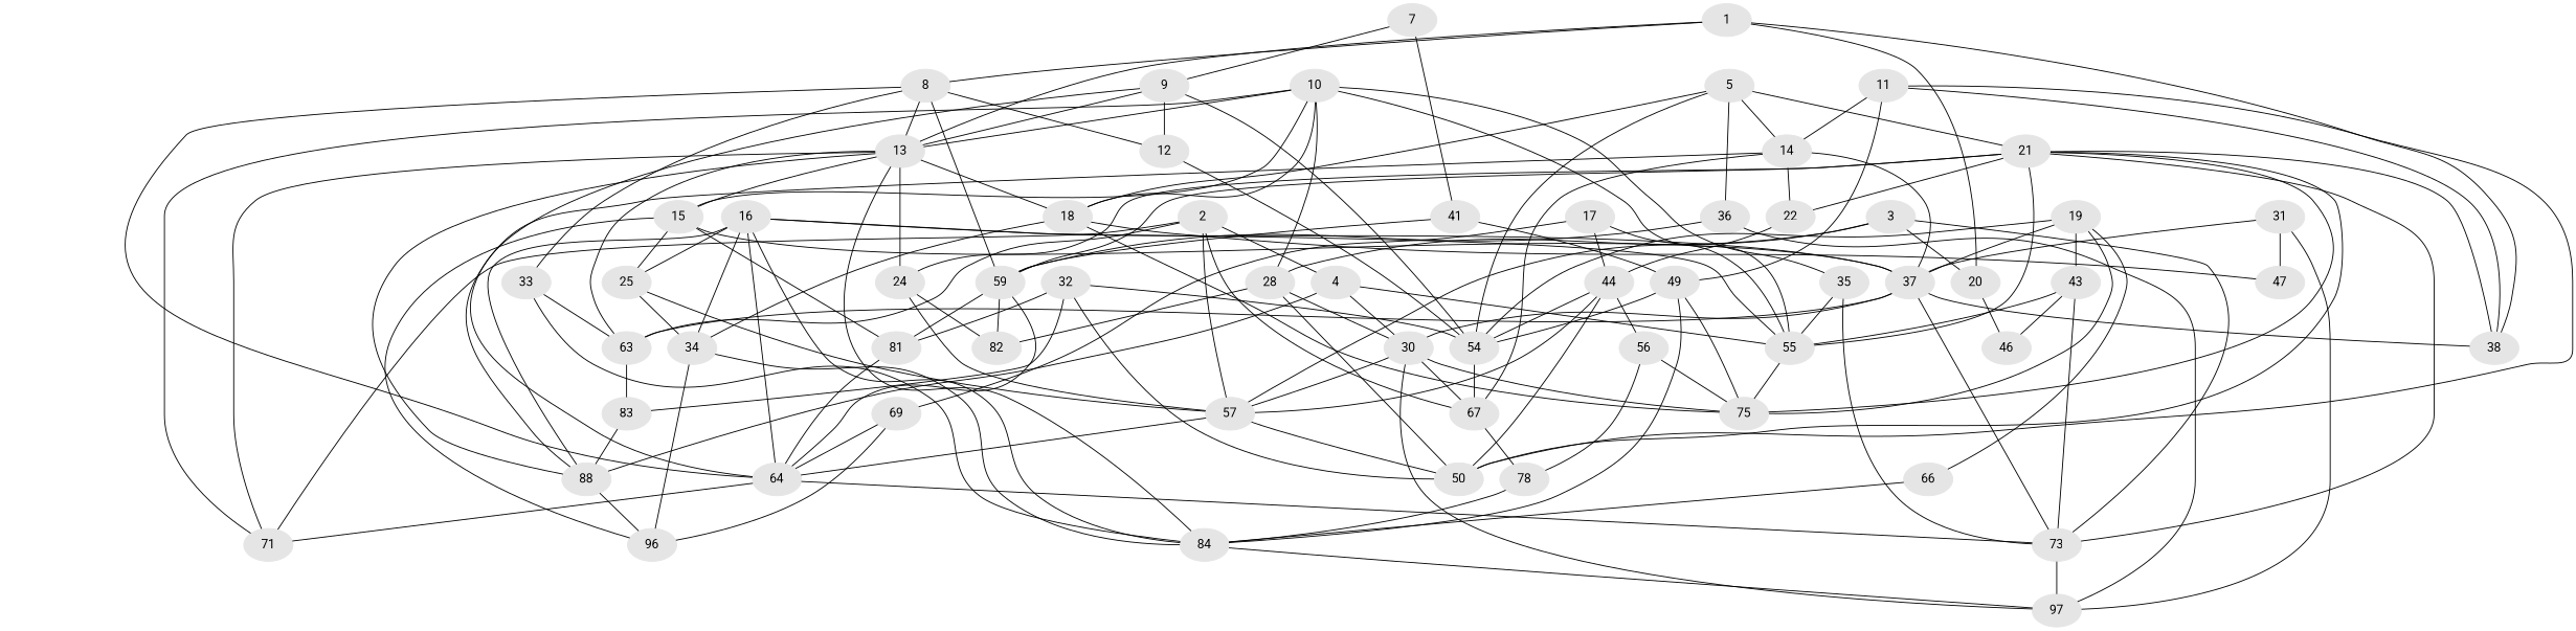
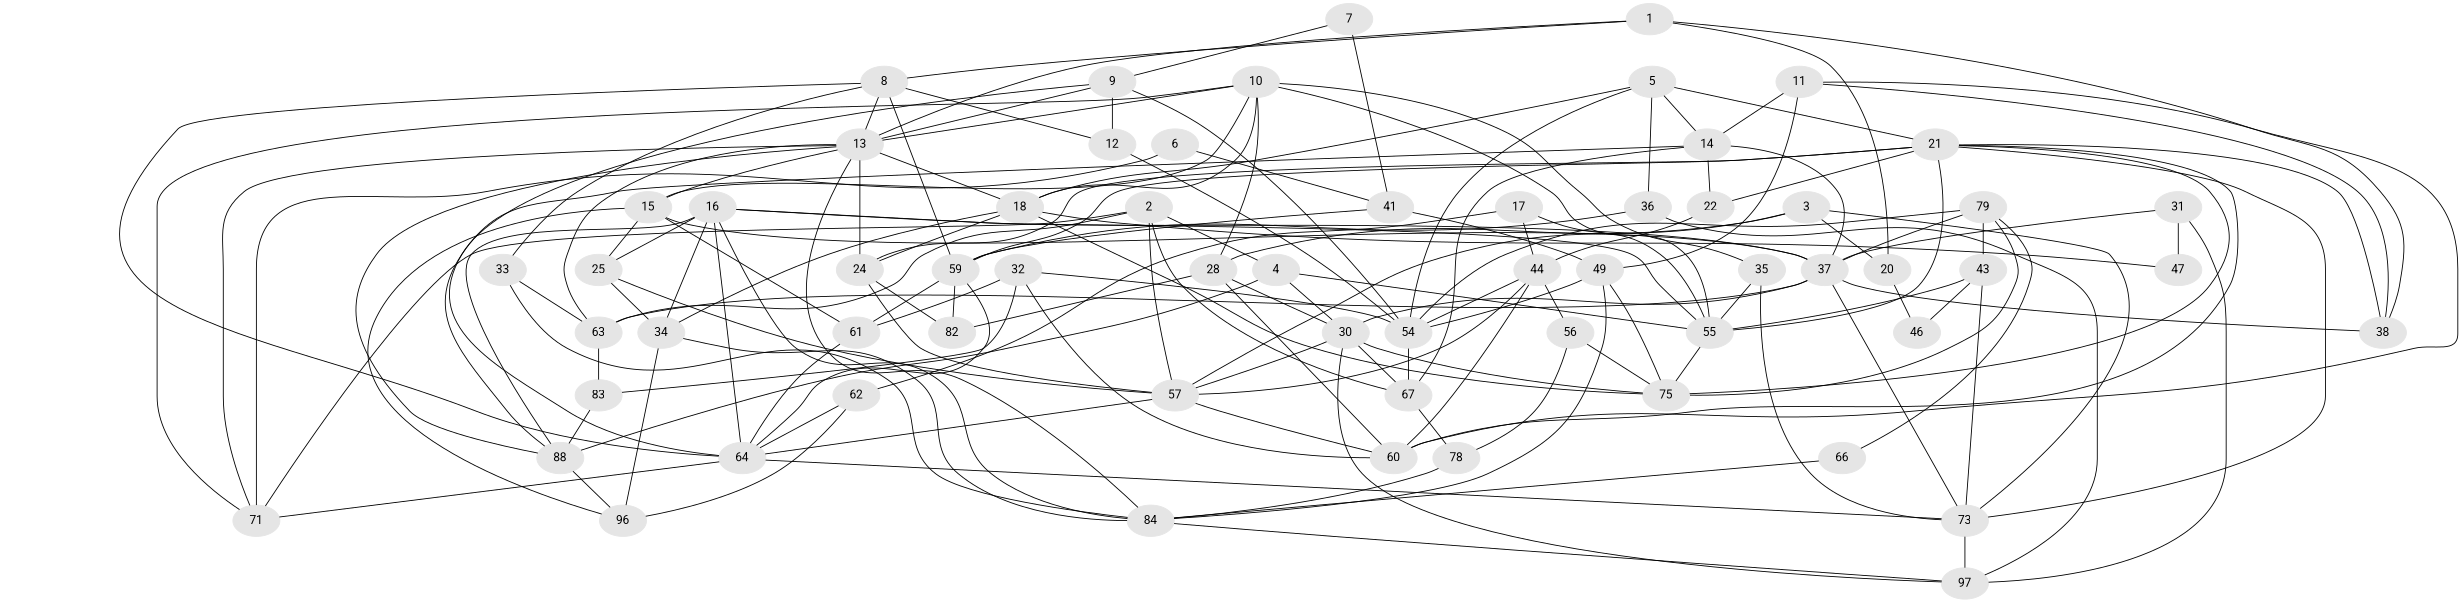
  graph {
    fontname=Roboto
    node [color=gray90 fontname=Roboto style=filled]
    edge [fontname=Roboto]
    8 [super="+52"]
    13 [super="+29"]
    12
    33
    59 [super="+92"]
    64 [super="+77"]
    1
    20
    38 [super="+40"]
    63 [super="+69"]
    71
    88
    18 [super="+51"]
    15 [super="+26"]
    24 [super="+53"]
    84 [super="+86"]
    46
    2 [super="+65"]
    4 [super="+98"]
    57 [super="+95"]
    67 [super="+87"]
    30 [super="+93"]
    55 [super="+85"]
-   60 [super="+68" label=50]
+   60 [super="+68"]
    83
    78
    3
    28 [super="+42"]
    73 [super="+89"]
    82
    97
    75 [super="+94"]
    96
    5 [super="+58"]
    14 [super="+45"]
    21 [super="+50"]
    36
    54 [super="+81"]
    22
    37 [super="+80"]
    34 [super="+90"]
    47
+   6
    41
    49 [super="+72"]
    9 [super="+70"]
    7
-   61 [label=81]
+   61
    10 [super="+39"]
    35
    25 [super="+76"]
    11 [super="+79"]
    44 [super="+48"]
    16 [super="+27"]
    56
    17
-   62 [label=69]
-   19 [super="+23"]
+   62
+   19 [super="+23" label=79]
    43 [super="+74"]
    66
    31
    32 [super="+91"]
    8 -- 13
    8 -- 12
    8 -- 33
    8 -- 59
    8 -- 64
    13 -- 63
    13 -- 71
    13 -- 88
    13 -- 18
    13 -- 15
    13 -- 24
    13 -- 84
    12 -- 54 [weight=2]
    33 -- 63
    33 -- 84
    59 -- 64
    59 -- 82
    59 -- 61
    64 -- 71
    64 -- 73
    1 -- 8
    1 -- 13
    1 -- 20
    1 -- 38
    20 -- 46
    63 -- 83
    88 -- 96
+   18 -- 24
    18 -- 75
    18 -- 34
    18 -- 47
    15 -- 96
    15 -- 37
    15 -- 61
    15 -- 25
    24 -- 57
    24 -- 82
    84 -- 97
    2 -- 63
    2 -- 71
    2 -- 4
    2 -- 57
    2 -- 67
    4 -- 88
    4 -- 30
    4 -- 55
    57 -- 64
    57 -- 60
    67 -- 78
    30 -- 57
    30 -- 67
    30 -- 97
    30 -- 75 [weight=2]
    55 -- 75
    83 -- 88
    78 -- 84
    3 -- 20
    3 -- 57
    3 -- 28
    3 -- 73
    28 -- 30
    28 -- 60
    28 -- 82
    73 -- 97
    5 -- 18
    5 -- 14
    5 -- 21
    5 -- 36
    5 -- 54
    14 -- 88
    14 -- 67
    14 -- 22
    14 -- 37
    21 -- 59
    21 -- 38
    21 -- 24
    21 -- 55
    21 -- 60
    21 -- 73
    21 -- 75
    21 -- 22
    36 -- 59
    36 -- 97
    54 -- 67
    22 -- 44
    37 -- 38
    37 -- 63
    37 -- 30
    37 -- 73
    34 -- 84
    34 -- 96
+   6 -- 71
+   6 -- 41
    41 -- 59
    41 -- 49
    49 -- 84
    49 -- 75
    49 -- 54
    9 -- 13
    9 -- 12
    9 -- 64
    9 -- 54
    7 -- 41
    7 -- 9
    61 -- 64
    10 -- 13
    10 -- 71
    10 -- 18
    10 -- 15
    10 -- 55
    10 -- 28
    10 -- 35
    35 -- 55
    35 -- 73
    25 -- 57
    25 -- 34
    11 -- 38
    11 -- 60
    11 -- 14
    11 -- 49
    44 -- 57
    44 -- 60
    44 -- 54
    44 -- 56
    16 -- 64
    16 -- 88
    16 -- 84
    16 -- 55
    16 -- 37
    16 -- 34
    16 -- 25
    56 -- 78
    56 -- 75
    17 -- 55
    17 -- 44 [weight=2]
    17 -- 62
    62 -- 64
    62 -- 96
    19 -- 75 [weight=2]
    19 -- 54 [weight=2]
    19 -- 37
    19 -- 43
    19 -- 66
    43 -- 46
    43 -- 55
    43 -- 73
    66 -- 84
    31 -- 97
    31 -- 37
    31 -- 47
    32 -- 60
    32 -- 83
    32 -- 54
    32 -- 61
  }
